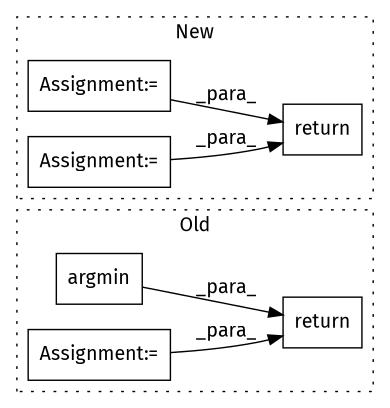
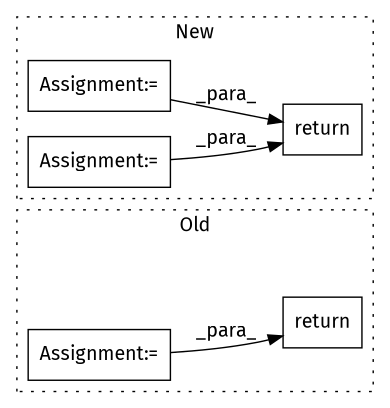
  digraph {
    rankdir=LR
    fontname="Fira Sans"
    node [a=7 l=1 shape=box fontname="Fira Sans"]
    edge [fontname="Fira Sans"]
-   n1 [a=32 l="7,1" label=argmin s="59803,59814"]
    n2 [a=41 l=7 label=return s=59760]
    n3 [label="Assignment:=" s=59696]
    n4 [a=41 l=7 label=return s=61357]
    n5 [label="Assignment:=" s=61234]
    n6 [label="Assignment:=" s=60883]
    subgraph cluster_1 {
      label=Old
      style=dotted
-     n1
      n2
      n3
    }
    subgraph cluster_2 {
      label=New
      style=dotted
      n4
      n5
      n6
    }
-   n1 -> n2 [label=_para_]
    n3 -> n2 [label=_para_]
    n5 -> n4 [label=_para_]
    n6 -> n4 [label=_para_]
  }
